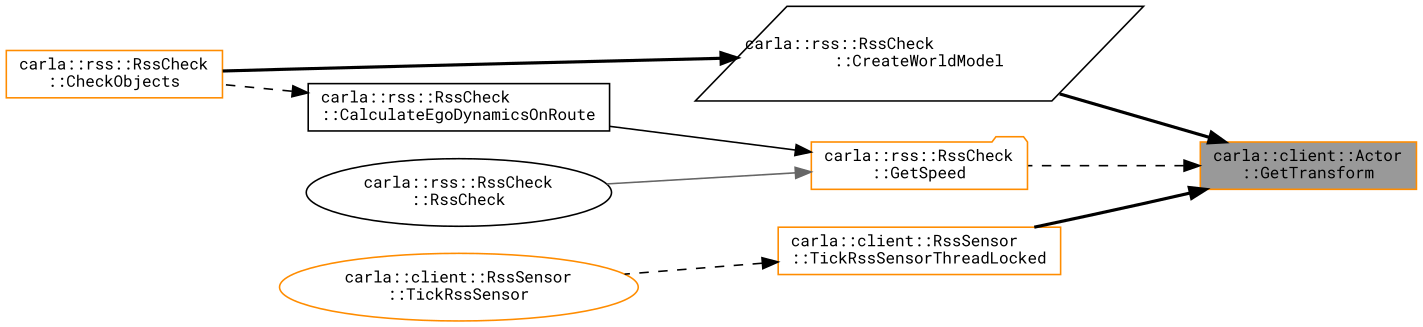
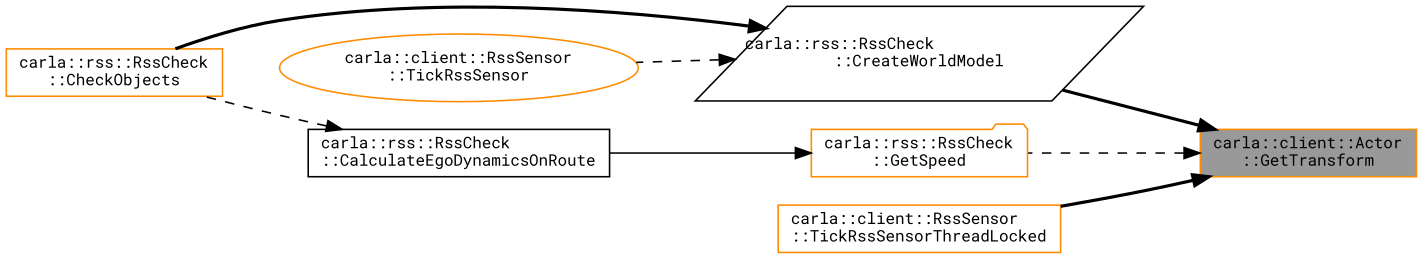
  digraph {
    fontname="Roboto Mono"
    rankdir=RL
    node [color=darkorange fillcolor=white fontname="Roboto Mono" fontsize=10 shape=box style=filled]
    edge [color=black dir=back fontname="Roboto Mono" fontsize=10 labelfontname=Helvetica labelfontsize=10 style=bold]
    n1 [fillcolor=grey60 fontcolor=black height=0.2 label="carla::client::Actor\l::GetTransform" width=0.4]
    n2 [color=black height=0.2 label="carla::rss::RssCheck\l::CreateWorldModel" shape=parallelogram width=0.4]
    n3 [height=0.2 label="carla::rss::RssCheck\l::GetSpeed" shape=folder width=0.4]
    n4 [height=0.2 label="carla::client::RssSensor\l::TickRssSensorThreadLocked" width=0.4]
    n5 [height=0.2 label="carla::rss::RssCheck\l::CheckObjects" width=0.4]
    n6 [color=black height=0.2 label="carla::rss::RssCheck\l::CalculateEgoDynamicsOnRoute" width=0.4]
-   n7 [color=black height=0.2 label="carla::rss::RssCheck\l::RssCheck" shape=ellipse width=0.4]
    n8 [height=0.2 label="carla::client::RssSensor\l::TickRssSensor" shape=ellipse width=0.4]
    n1 -> n2
    n1 -> n3 [style=dashed]
    n1 -> n4
    n2 -> n5
    n3 -> n6 [style=solid]
-   n3 -> n7 [color=gray40 style=solid]
-   n4 -> n8 [style=dashed]
+   n2 -> n8 [style=dashed]
    n6 -> n5 [style=dashed]
  }
